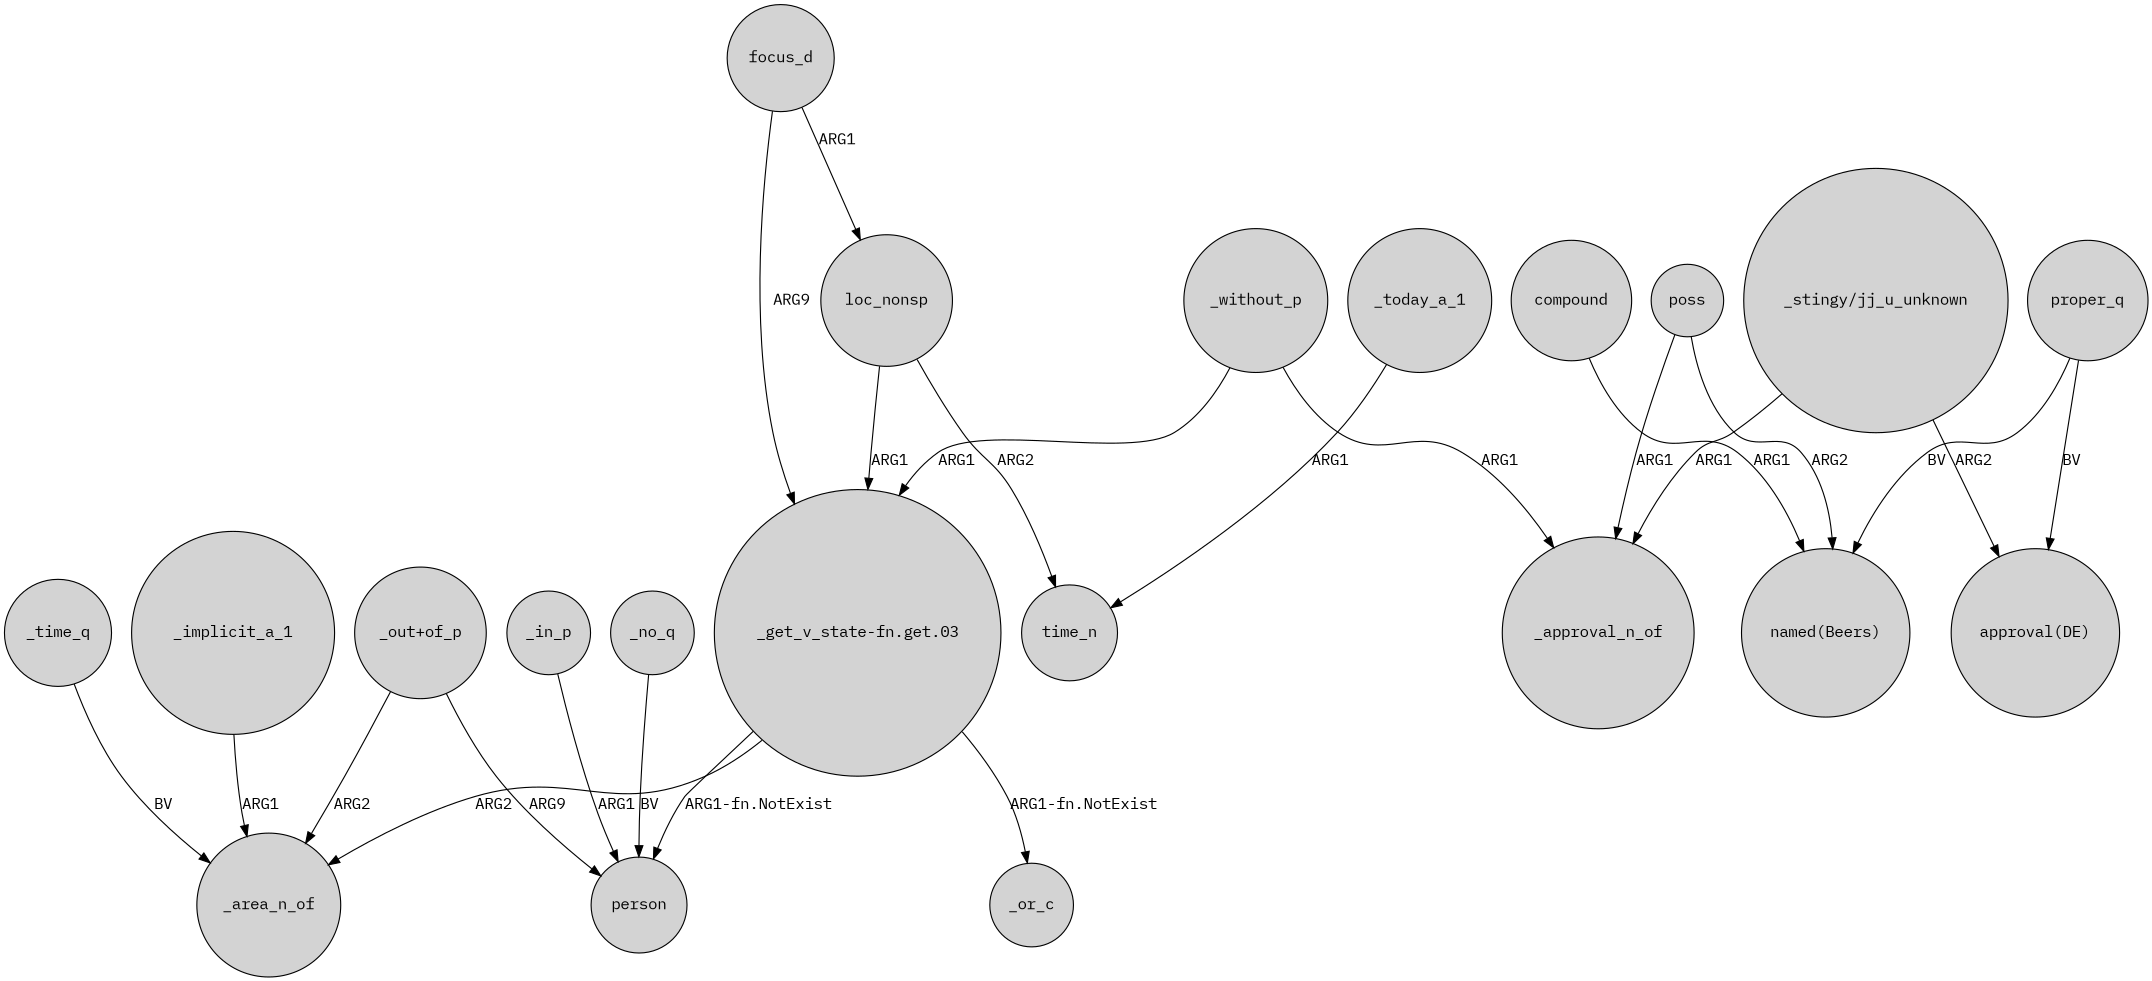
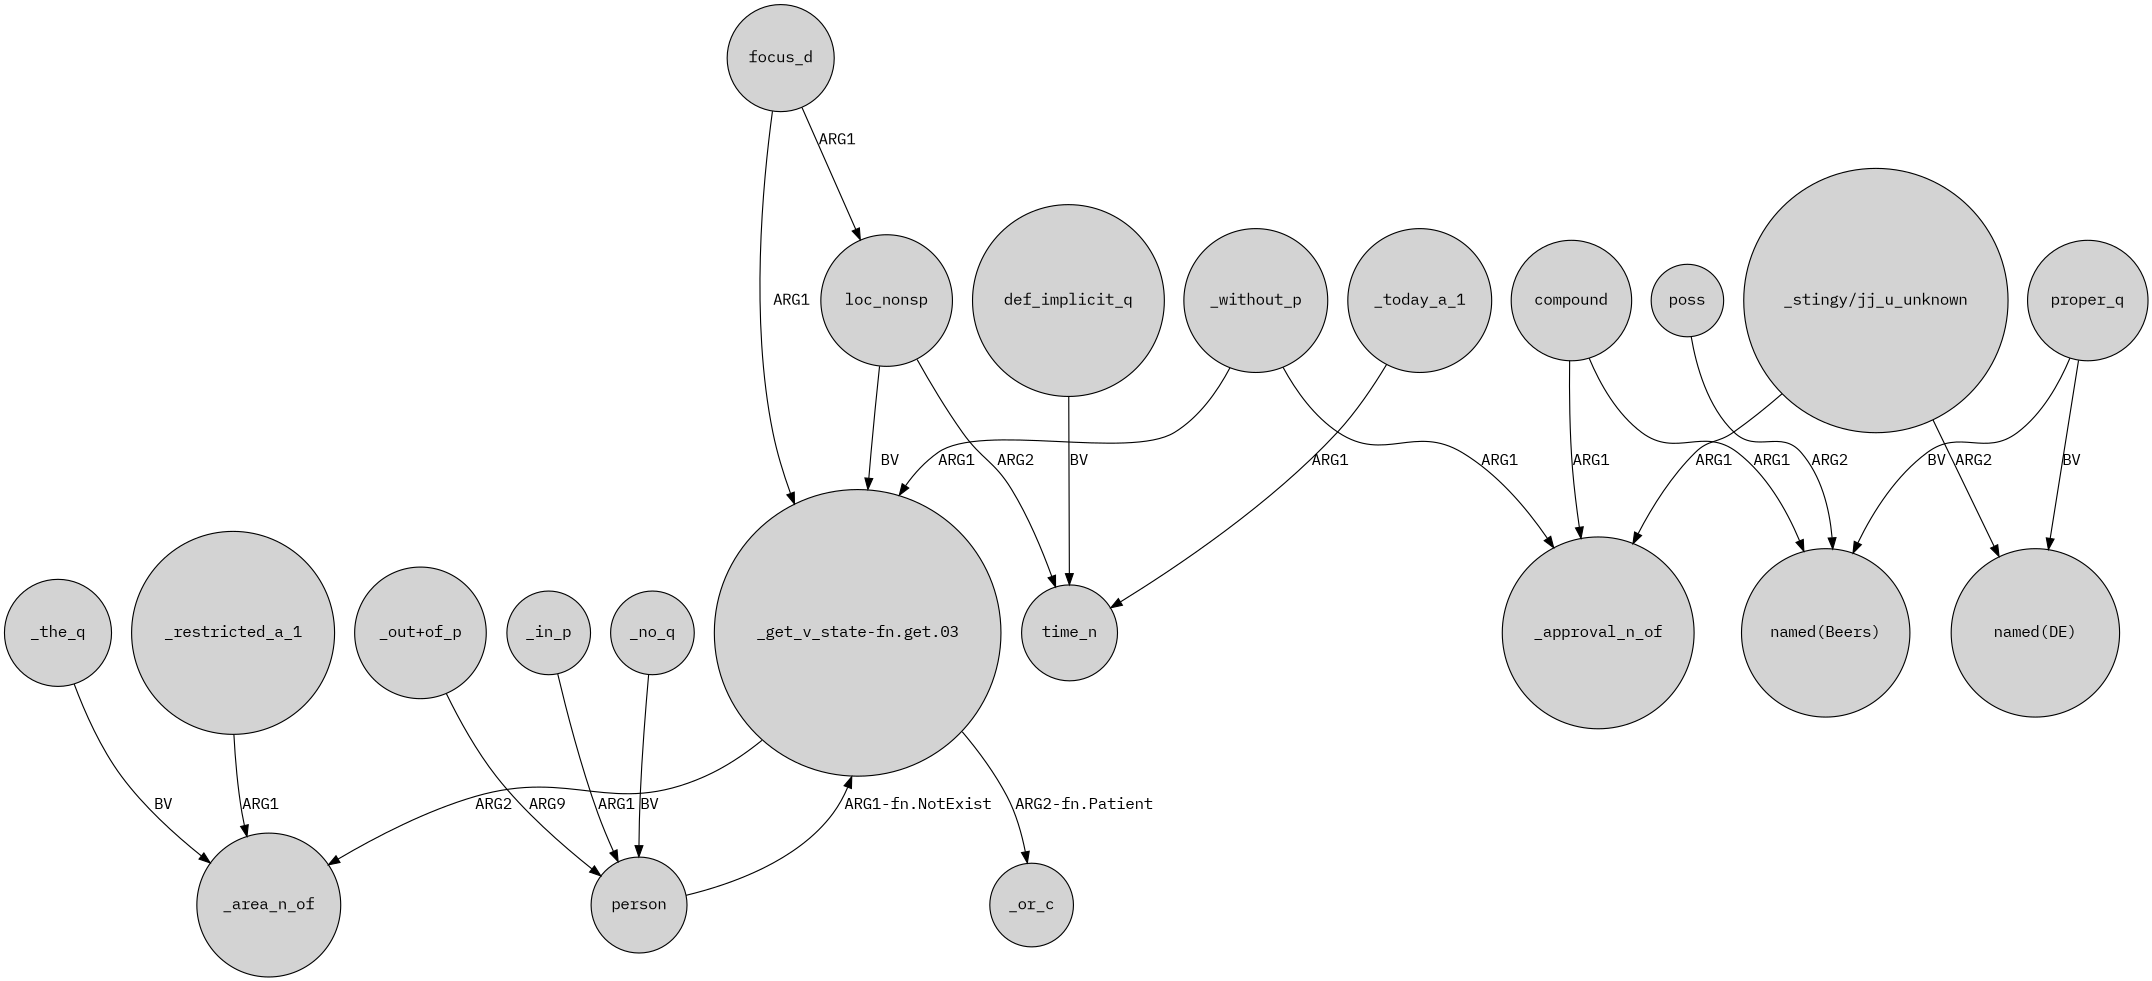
  digraph {
    fontname="IBM Plex Mono"
    node [fontname="IBM Plex Mono" shape=circle style=filled]
    edge [fontname="IBM Plex Mono"]
-   _restricted_a_1 [label=_implicit_a_1]
+   _restricted_a_1
    _area_n_of
    focus_d
    loc_nonsp
    "_get_v_state-fn.get.03"
    time_n
    person
    _or_c
    _today_a_1
    _without_p
    _approval_n_of
    "_stingy/jj_u_unknown"
-   "named(DE)" [label="approval(DE)"]
+   "named(DE)"
    _in_p
    proper_q
    "named(Beers)"
    compound
    poss
    "_out+of_p"
    _no_q
-   _the_q [label=_time_q]
+   _the_q
+   def_implicit_q
    _restricted_a_1 -> _area_n_of [label=ARG1]
    focus_d -> loc_nonsp [label=ARG1]
-   focus_d -> "_get_v_state-fn.get.03" [label=ARG9]
-   loc_nonsp -> "_get_v_state-fn.get.03" [label=ARG1]
+   focus_d -> "_get_v_state-fn.get.03" [label=ARG1]
+   loc_nonsp -> "_get_v_state-fn.get.03" [label=BV]
    loc_nonsp -> time_n [label=ARG2]
    "_get_v_state-fn.get.03" -> _area_n_of [label=ARG2]
-   "_get_v_state-fn.get.03" -> person [label="ARG1-fn.NotExist"]
-   "_get_v_state-fn.get.03" -> _or_c [label="ARG1-fn.NotExist"]
+   person -> "_get_v_state-fn.get.03" [label="ARG1-fn.NotExist"]
+   "_get_v_state-fn.get.03" -> _or_c [label="ARG2-fn.Patient"]
    _today_a_1 -> time_n [label=ARG1]
    _without_p -> "_get_v_state-fn.get.03" [label=ARG1]
    _without_p -> _approval_n_of [label=ARG1]
    "_stingy/jj_u_unknown" -> _approval_n_of [label=ARG1]
    "_stingy/jj_u_unknown" -> "named(DE)" [label=ARG2]
    _in_p -> person [label=ARG1]
    proper_q -> "named(DE)" [label=BV]
    proper_q -> "named(Beers)" [label=BV]
    compound -> "named(Beers)" [label=ARG1]
-   poss -> _approval_n_of [label=ARG1]
+   compound -> _approval_n_of [label=ARG1]
    poss -> "named(Beers)" [label=ARG2]
-   "_out+of_p" -> _area_n_of [label=ARG2]
    "_out+of_p" -> person [label=ARG9]
    _no_q -> person [label=BV]
    _the_q -> _area_n_of [label=BV]
+   def_implicit_q -> time_n [label=BV]
  }
